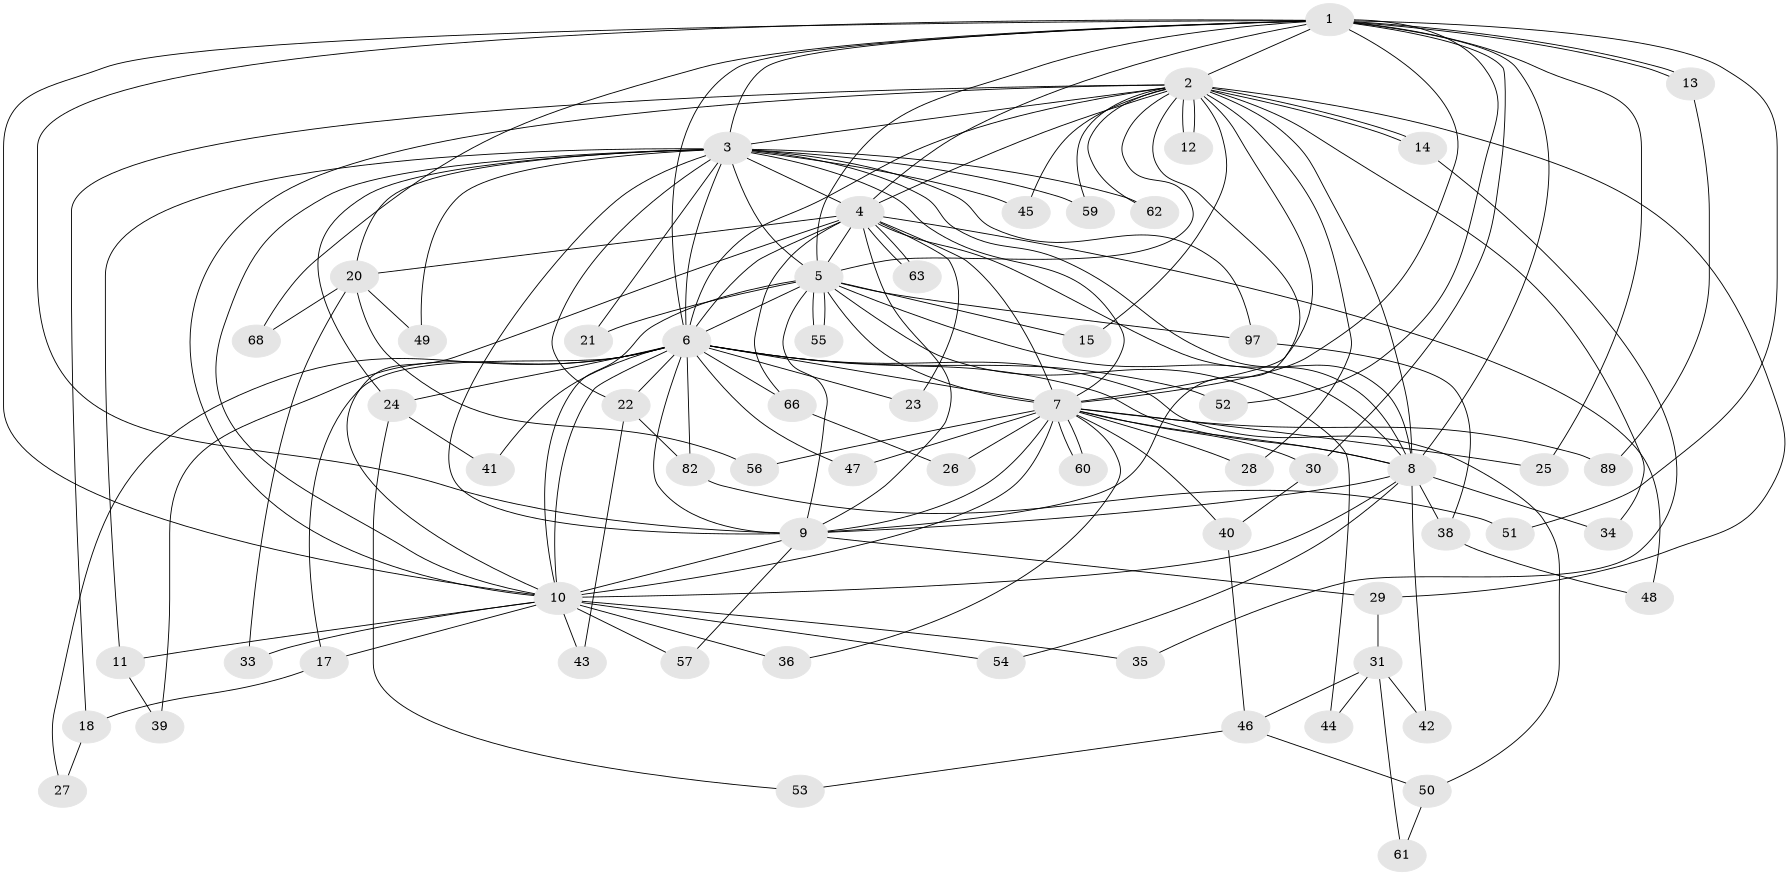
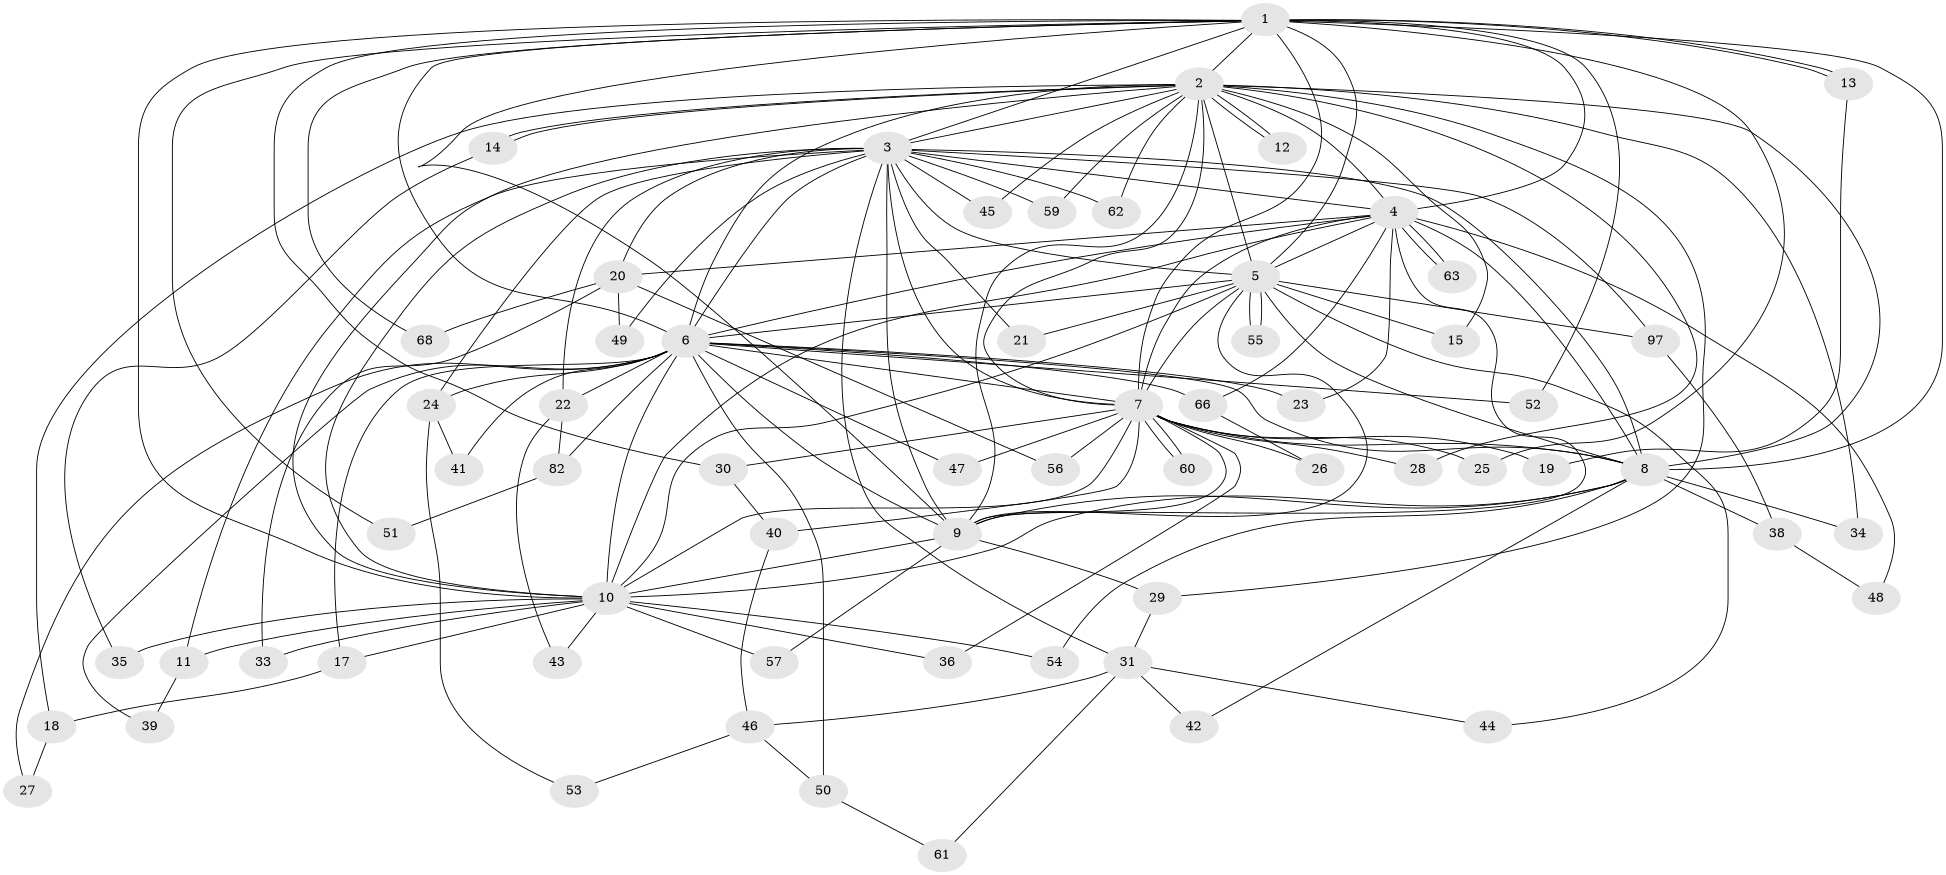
  graph {
    node [color=gray90 style=filled]
    1
    2
    3
    4
    5
    6
    7
    8
    9
    10
    13
    25
    30
    51
    52
    n16 [label=68]
    12
    14
    15
    18
    28
    29
    34
    45
    59
    62
    11
    20
    21
    22
    24
    31
    n33 [label=97]
    49
    n35 [label=66]
    23
    48
    63
    44
    55
    17
    27
    n43 [label=82]
    39
    41
    47
    50
-   19 [label=89]
+   19
    26
    36
    40
    56
    60
    38
    42
    54
    57
    33
    35
    43
    53
    46
    61
    1 -- 2
    1 -- 3
    1 -- 4
    1 -- 5
    1 -- 6
    1 -- 7
    1 -- 8
    1 -- 9
    1 -- 10
    1 -- 13
    1 -- 13
    1 -- 25
    1 -- 30
    1 -- 51
    1 -- 52
    1 -- n16
    2 -- 3
    2 -- 4
    2 -- 5
    2 -- 6
    2 -- 7
    2 -- 8
    2 -- 9
    2 -- 10
    2 -- 12
    2 -- 12
    2 -- 14
    2 -- 14
    2 -- 15
    2 -- 18
    2 -- 28
    2 -- 29
    2 -- 34
    2 -- 45
    2 -- 59
    2 -- 62
    3 -- 4
    3 -- 5
    3 -- 6
    3 -- 7
    3 -- 8
    3 -- 9
    3 -- 10
    3 -- 45
    3 -- 59
    3 -- 62
    3 -- 11
    3 -- 20
    3 -- 21
    3 -- 22
    3 -- 24
+   3 -- 31
    3 -- n33
    3 -- 49
    4 -- 5
    4 -- 6
    4 -- 7
    4 -- 8
    4 -- 9
    4 -- 10
    4 -- 20
    4 -- n35
    4 -- 23
    4 -- 48
    4 -- 63
    4 -- 63
    5 -- 6
    5 -- 7
    5 -- 8
    5 -- 9
    5 -- 10
    5 -- 15
    5 -- 21
    5 -- n33
    5 -- 44
    5 -- 55
    5 -- 55
    6 -- 7
    6 -- 8
    6 -- 9
    6 -- 10
    6 -- 52
    6 -- 22
    6 -- 24
    6 -- n35
    6 -- 23
    6 -- 17
    6 -- 27
    6 -- n43
    6 -- 39
    6 -- 41
    6 -- 47
    6 -- 50
    7 -- 8
    7 -- 9
    7 -- 10
    7 -- 25
    7 -- 30
    7 -- 28
    7 -- 47
    7 -- 19
    7 -- 26
    7 -- 36
    7 -- 40
    7 -- 56
    7 -- 60
    7 -- 60
    8 -- 9
    8 -- 10
    8 -- 34
    8 -- 38
    8 -- 42
    8 -- 54
    9 -- 10
    9 -- 29
    9 -- 57
    10 -- 11
    10 -- 17
    10 -- 36
    10 -- 54
    10 -- 57
    10 -- 33
    10 -- 35
    10 -- 43
    13 -- 19
    30 -- 40
    14 -- 35
    18 -- 27
    29 -- 31
    11 -- 39
    20 -- n16
    20 -- 49
    20 -- 56
    20 -- 33
    22 -- n43
    22 -- 43
    24 -- 41
    24 -- 53
    31 -- 44
    31 -- 42
    31 -- 46
    31 -- 61
    n33 -- 38
    n35 -- 26
    17 -- 18
    n43 -- 51
    50 -- 61
    40 -- 46
    38 -- 48
    46 -- 50
    46 -- 53
  }
